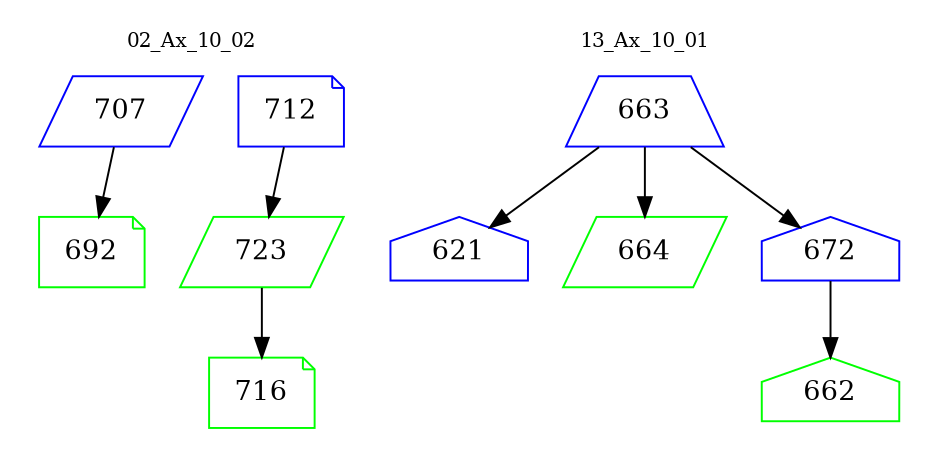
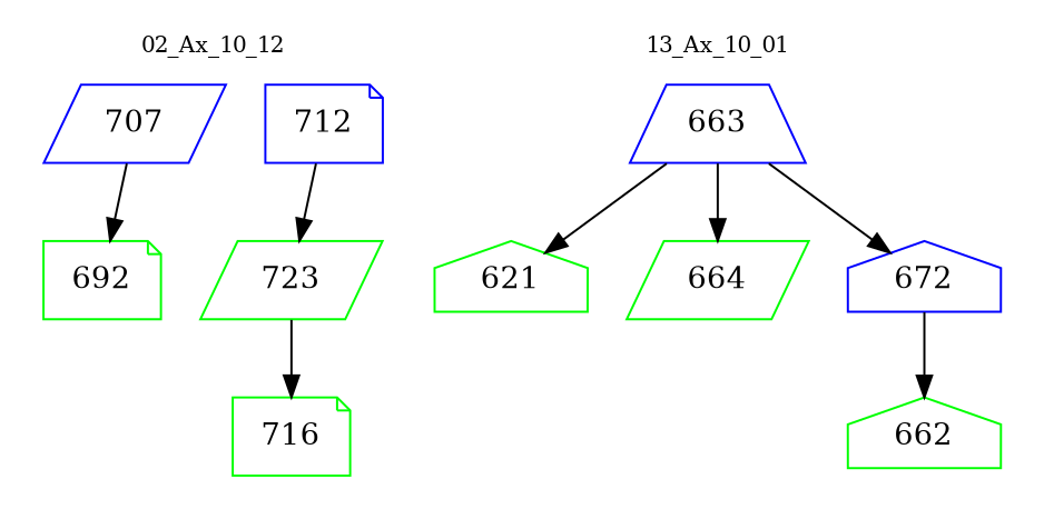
  digraph {
    node [color=green shape=note]
    edge [color=black]
    n1 [color=blue label=712]
    n2 [color=blue label=707 shape=parallelogram]
    n3 [label=716]
    n4 [label=723 shape=parallelogram]
    n5 [label=692]
    n6 [color=blue label=663 shape=trapezium]
-   n7 [color=blue label=621 shape=house]
+   n7 [label=621 shape=house]
    n8 [label=664 shape=parallelogram]
    n9 [color=blue label=672 shape=house]
    n10 [label=662 shape=house]
    subgraph cluster_1 {
      color=white
      fontsize=10
-     label="02_Ax_10_02"
+     label="02_Ax_10_12"
      n1
      n2
      n3
      n4
      n5
    }
    subgraph cluster_2 {
      color=white
      fontsize=10
      label="13_Ax_10_01"
      n6
      n7
      n8
      n9
      n10
    }
    n1 -> n4
    n2 -> n5
    n4 -> n3
    n6 -> n7
    n6 -> n8
    n6 -> n9
    n9 -> n10
  }
